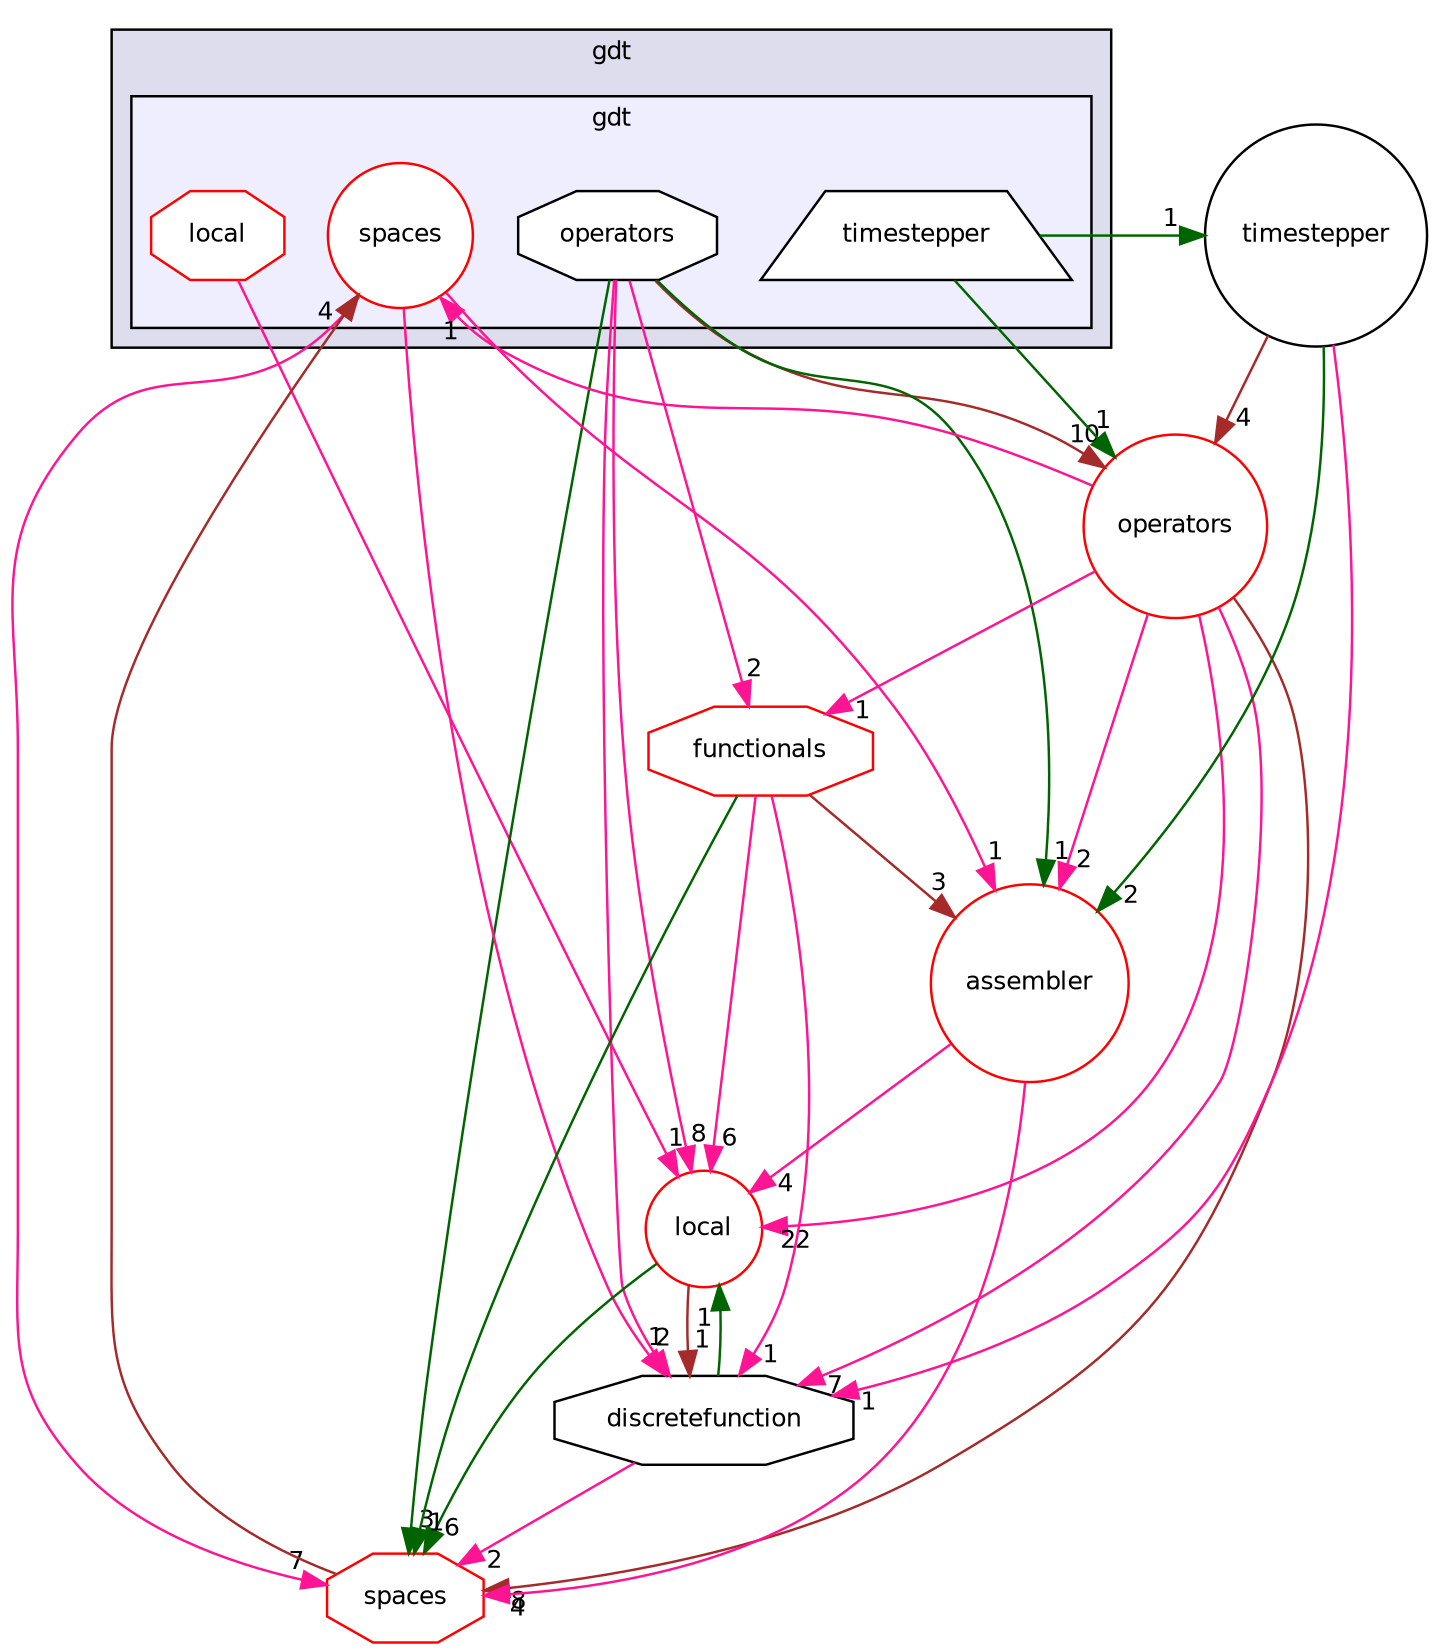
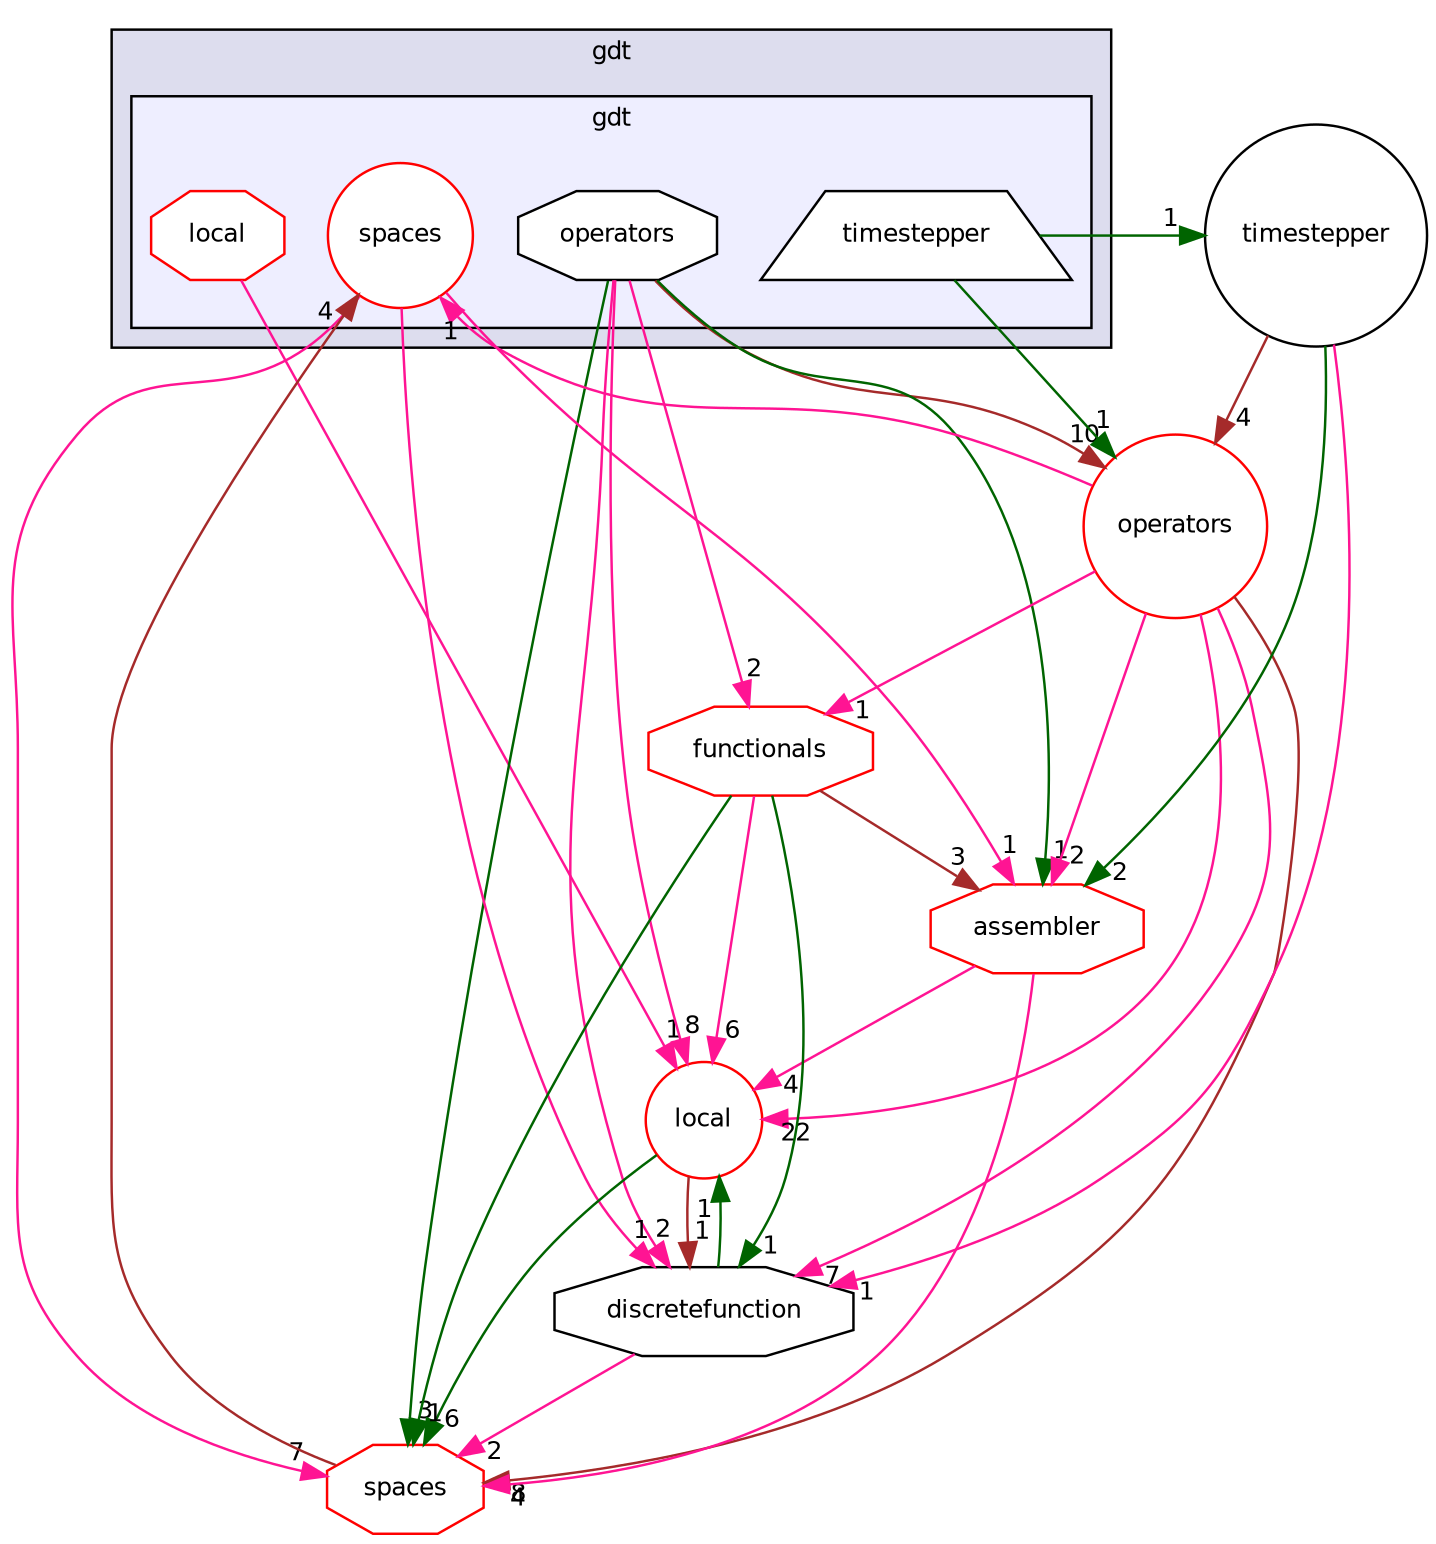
  digraph {
    compound=true
    node [color=red fillcolor=white fontname=Helvetica fontsize=10 shape=octagon style=filled]
    edge [color=deeppink headlabel=1 labeldistance=1.5 labelfontname=Helvetica labelfontsize=10]
    n1 [label=local]
    n2 [color=black label=operators]
    n3 [label=spaces shape=circle]
    n4 [color=black label=timestepper shape=trapezium]
    n5 [label=local shape=circle]
    n6 [label=discretefunction color="" fillcolor="" style=""]
    n7 [label=spaces]
    n8 [label=operators shape=circle]
-   n9 [label=assembler shape=circle]
+   n9 [label=assembler]
    n10 [label=functionals]
    n11 [label=timestepper shape=circle color="" fillcolor="" style=""]
    subgraph cluster_1 {
      bgcolor="#ddddee"
      fontname=Helvetica
      fontsize=10
      label=gdt
      pencolor=black
      subgraph cluster_2 {
        bgcolor="#eeeeff"
        fontname=Helvetica
        fontsize=10
        label=gdt
        pencolor=black
        n1
        n2
        n3
        n4
      }
    }
    n1 -> n5
    n2 -> n5 [headlabel=8]
    n2 -> n6 [headlabel=2]
    n2 -> n7 [color=darkgreen headlabel=3]
    n2 -> n8 [color=brown headlabel=10]
    n2 -> n9 [color=darkgreen]
    n2 -> n10 [headlabel=2]
    n3 -> n6
    n3 -> n7 [headlabel=7]
    n3 -> n9
    n4 -> n8 [color=darkgreen]
    n4 -> n11 [color=darkgreen]
    n5 -> n6 [color=brown]
    n5 -> n7 [color=darkgreen headlabel=6]
    n6 -> n5 [color=darkgreen]
    n6 -> n7 [headlabel=2]
    n7 -> n3 [color=brown headlabel=4]
    n8 -> n3
    n8 -> n5 [headlabel=22]
    n8 -> n6 [headlabel=7]
    n8 -> n7 [color=brown headlabel=8]
    n8 -> n9 [headlabel=2]
    n8 -> n10
    n9 -> n5 [headlabel=4]
    n9 -> n7 [headlabel=4]
    n10 -> n5 [headlabel=6]
-   n10 -> n6
+   n10 -> n6 [color=darkgreen]
    n10 -> n7 [color=darkgreen]
    n10 -> n9 [color=brown headlabel=3]
    n11 -> n6
    n11 -> n8 [color=brown headlabel=4]
    n11 -> n9 [color=darkgreen headlabel=2]
  }
